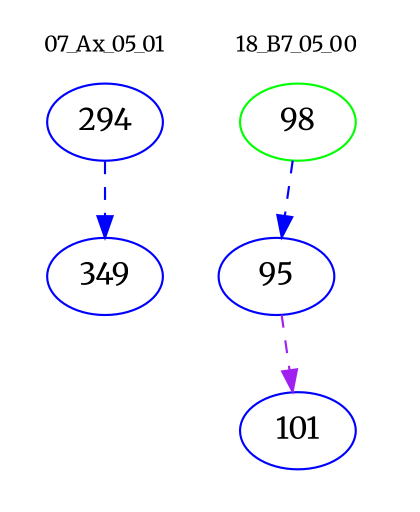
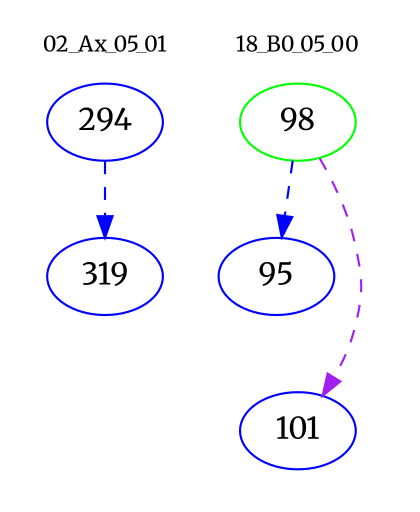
  digraph {
    fontname=Merriweather
    node [color=blue fontname=Merriweather]
    edge [color=blue fontname=Merriweather style=dashed]
    n1 [label=294]
-   n2 [label=349]
+   n2 [label=319]
    n3 [color=green label=98]
    n4 [label=95]
    n5 [label=101]
    subgraph cluster_1 {
      color=white
      fontsize=10
-     label="07_Ax_05_01"
+     label="02_Ax_05_01"
      n1
      n2
    }
    subgraph cluster_2 {
      color=white
      fontsize=10
-     label="18_B7_05_00"
+     label="18_B0_05_00"
      n3
      n4
      n5
    }
    n1 -> n2
    n3 -> n4
-   n4 -> n5 [color=purple]
+   n3 -> n5 [color=purple]
  }
